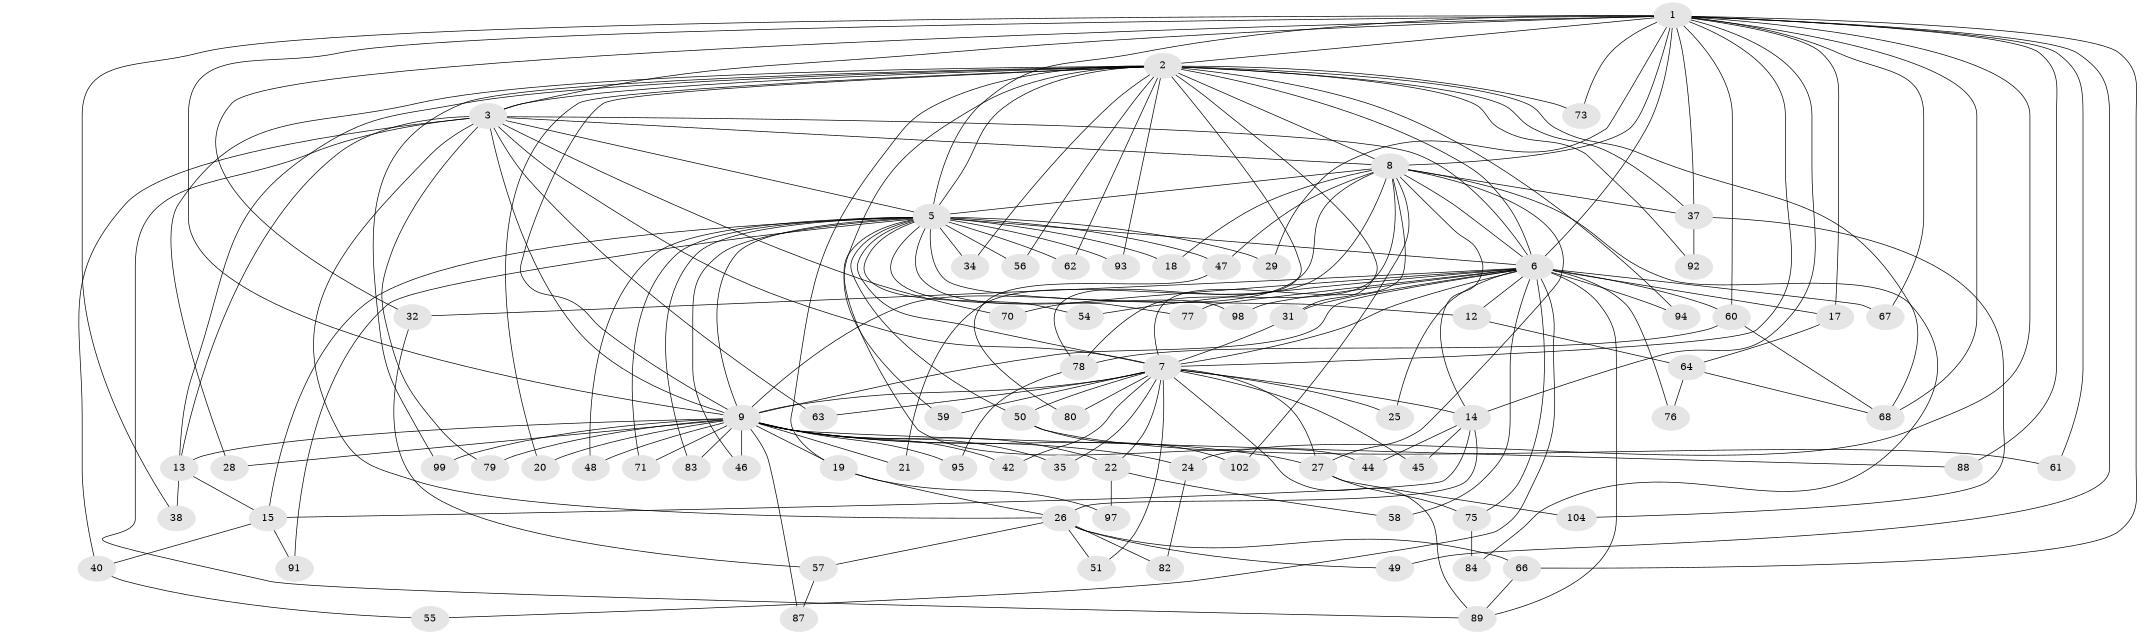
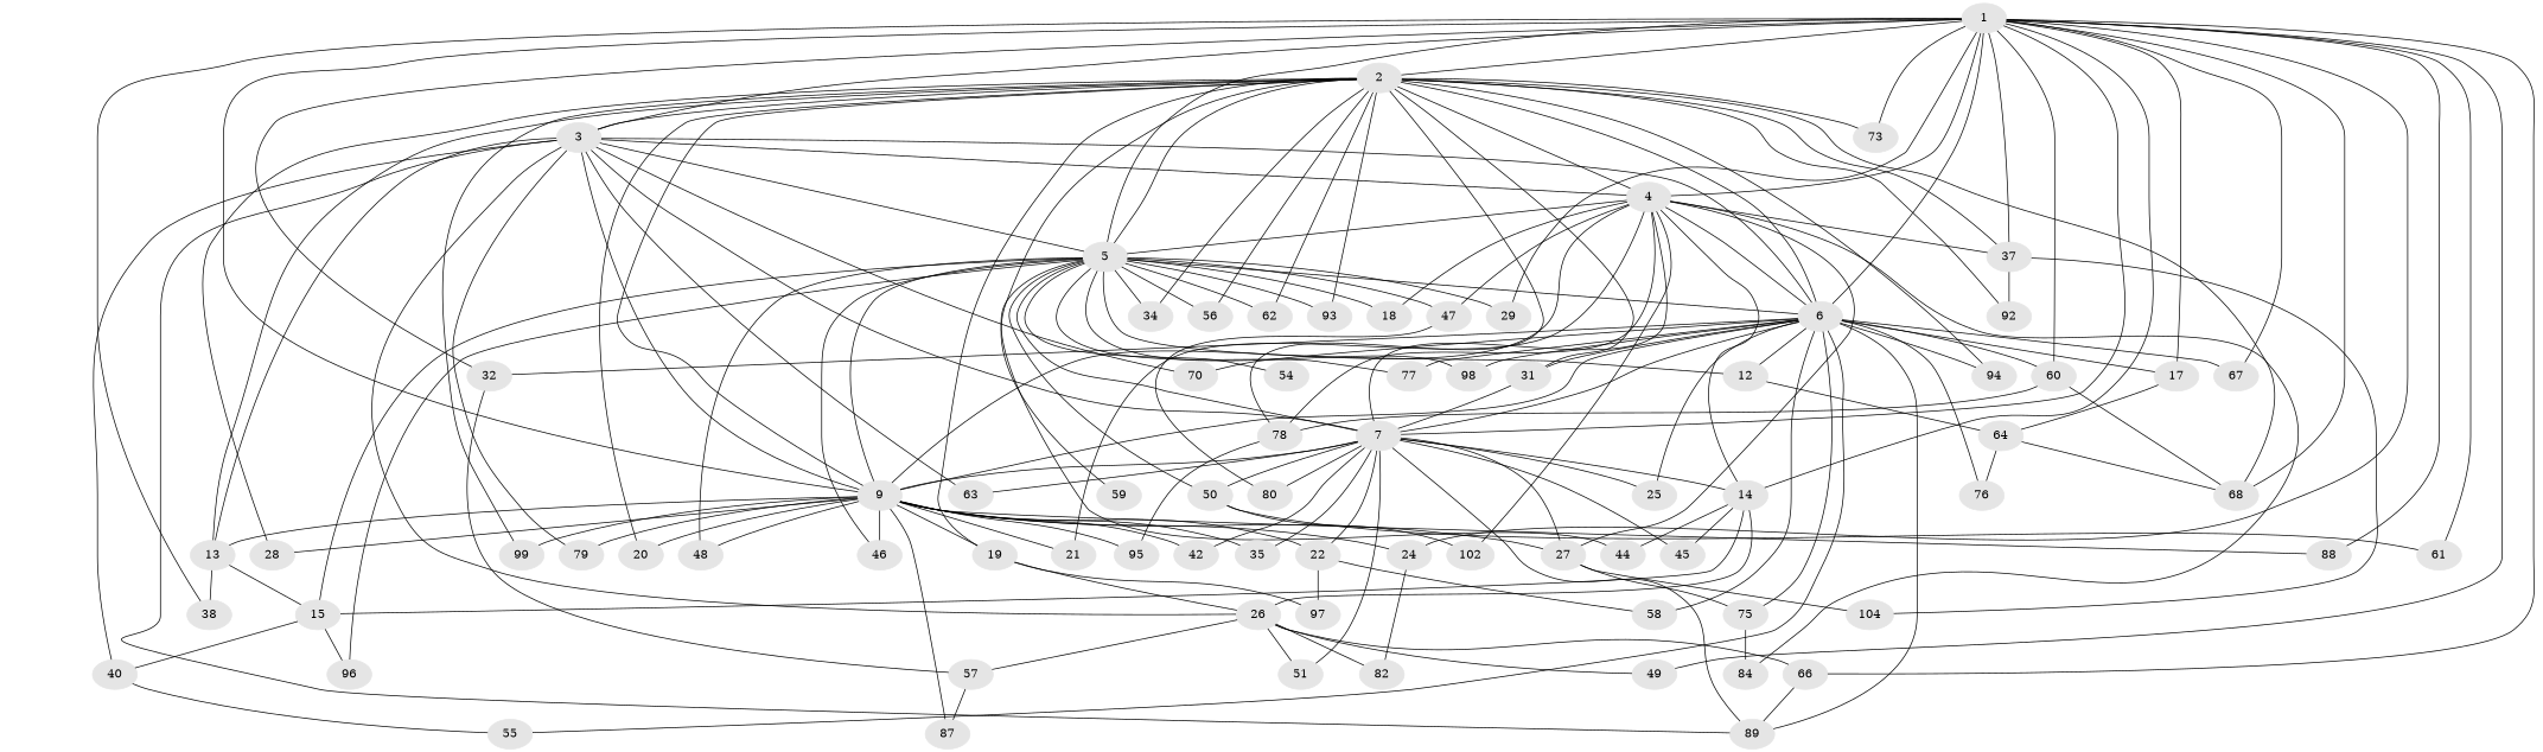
  graph {
    node [color=gray90 style=filled]
    1 [super="+10"]
    2 [super="+41"]
    3 [super="+89"]
-   4 [super="+11" label=8]
+   4 [super="+11"]
    5 [super="+74"]
    6 [super="+8"]
    7 [super="+16"]
    9 [super="+69"]
    14 [super="+23"]
    17
    24 [super="+65"]
    29
    n13 [label=32]
    37 [super="+52"]
    38
    49
    60 [super="+81"]
    61
    66
    67
    68 [super="+96"]
    73
    88
    13 [super="+72"]
    19
    20
    28
    31
    34
    56
    59
    62
    78 [super="+85"]
    92
    93
    94
    99
    26 [super="+30"]
    40
    63
    70
    79
    n43 [label=89 super="+90"]
    18
    21 [super="+43"]
    27 [super="+33"]
    47
    84
    102
    12
    15 [super="+32"]
    44
    46
    48
    50 [super="+53"]
    54
-   71
    77
-   83
-   91
+   91 [label=96]
    98
    25
    55
    58 [super="+101"]
    75
    76
    22 [super="+39"]
    35
    42
    45
    51
    80
    87
    95
    64 [super="+103"]
    82
    57
    104
    97
    1 -- 2 [weight=2]
    1 -- 3 [weight=2]
    1 -- 4 [weight=3]
    1 -- 5 [weight=2]
    1 -- 6 [weight=4]
    1 -- 7 [weight=2]
    1 -- 9 [weight=2]
    1 -- 14 [weight=2]
    1 -- 17
    1 -- 24
    1 -- 29
    1 -- n13
    1 -- 37
    1 -- 38
    1 -- 49
    1 -- 60
    1 -- 61
    1 -- 66
    1 -- 67
    1 -- 68 [weight=2]
    1 -- 73
    1 -- 88
    2 -- 3
    2 -- 4
    2 -- 5
    2 -- 6 [weight=3]
    2 -- 9
    2 -- 37
    2 -- 68
    2 -- 73
    2 -- 13
    2 -- 19
    2 -- 20
    2 -- 28
    2 -- 31
    2 -- 34
    2 -- 56
    2 -- 59
    2 -- 62
    2 -- 78
    2 -- 92
    2 -- 93
    2 -- 94
    2 -- 99
    3 -- 4
    3 -- 5
    3 -- 6 [weight=2]
    3 -- 7
    3 -- 9
    3 -- 13
    3 -- 26
    3 -- 40
    3 -- 63
    3 -- 70
    3 -- 79
    3 -- n43
    4 -- 5 [weight=2]
    4 -- 6 [weight=2]
    4 -- 7
    4 -- 9
    4 -- 14
    4 -- 37
    4 -- 78
    4 -- 18
    4 -- 21 [weight=2]
    4 -- 27
    4 -- 47
    4 -- 84
    4 -- 102
    5 -- 6 [weight=2]
    5 -- 7
    5 -- 9
    5 -- 29
    5 -- 34
    5 -- 56
    5 -- 62
    5 -- 93
    5 -- 18
    5 -- 47
    5 -- 12
    5 -- 15
    5 -- 44
    5 -- 46
    5 -- 48
    5 -- 50
    5 -- 54
-   5 -- 71
    5 -- 77
-   5 -- 83
    5 -- 91
    5 -- 98
    6 -- 7 [weight=2]
    6 -- 9 [weight=2]
    6 -- 17
    6 -- n13
    6 -- 60
    6 -- 67
    6 -- 31
    6 -- 94
    6 -- 70
    6 -- n43
    6 -- 12
-   6 -- 54
    6 -- 77
    6 -- 98
    6 -- 25
    6 -- 55
    6 -- 58 [weight=2]
    6 -- 75
    6 -- 76
    7 -- 9
    7 -- 14
-   7 -- 59
    7 -- 63
    7 -- n43
    7 -- 27
    7 -- 50
    7 -- 25
    7 -- 22 [weight=2]
    7 -- 35
    7 -- 42
    7 -- 45
    7 -- 51
    7 -- 80
    9 -- 24 [weight=2]
    9 -- 88
    9 -- 13
    9 -- 19
    9 -- 20
    9 -- 28
    9 -- 99
    9 -- 79
    9 -- 21
    9 -- 27
    9 -- 46
    9 -- 48
-   9 -- 71
-   9 -- 83
    9 -- 22
    9 -- 35
    9 -- 42
    9 -- 87
    9 -- 95
    14 -- 26
    14 -- 15
    14 -- 44
    14 -- 45
    17 -- 64
    24 -- 82
    n13 -- 57
    37 -- 92
    37 -- 104
    60 -- 68
    60 -- 78
    66 -- n43
    13 -- 38
    13 -- 15
    19 -- 26
    19 -- 97
    31 -- 7
    78 -- 95
    26 -- 49
    26 -- 66
    26 -- 51
    26 -- 82
    26 -- 57
    40 -- 55
    27 -- 75
    27 -- 104
    47 -- 80
    12 -- 64
    15 -- 40
    15 -- 91
    50 -- 61
    50 -- 102
    75 -- 84
    22 -- 58
    22 -- 97
    64 -- 68
    64 -- 76
    57 -- 87
  }
